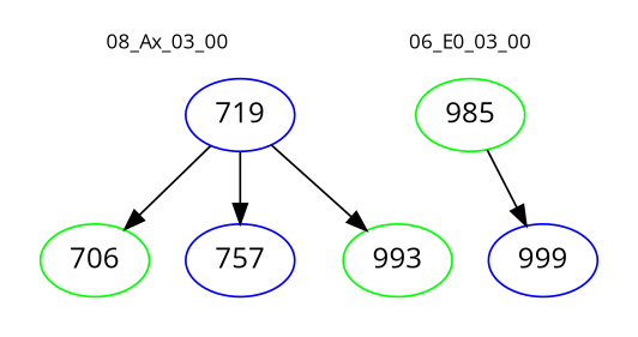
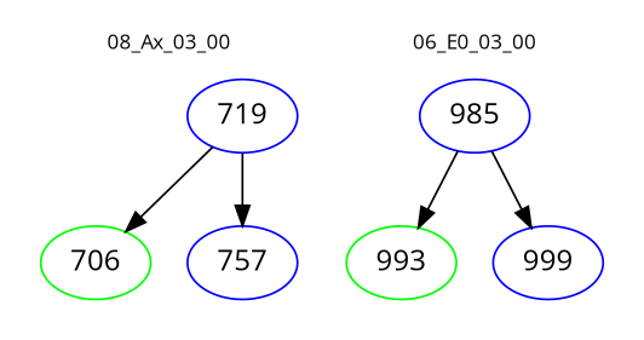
  digraph {
    fontname="Open Sans"
    node [color=blue fontname="Open Sans"]
    edge [color=black fontname="Open Sans"]
    n1 [label=719]
    n2 [color=green label=706]
    n3 [label=757]
-   n4 [color=green label=985]
+   n4 [label=985]
    n5 [label=999]
    n6 [color=green label=993]
    subgraph cluster_1 {
      color=white
      fontsize=10
      label="08_Ax_03_00"
      n1
      n2
      n3
    }
    subgraph cluster_2 {
      color=white
      fontsize=10
      label="06_E0_03_00"
      n4
      n5
      n6
    }
    n1 -> n2
    n1 -> n3
    n4 -> n5
-   n1 -> n6
+   n4 -> n6
  }
